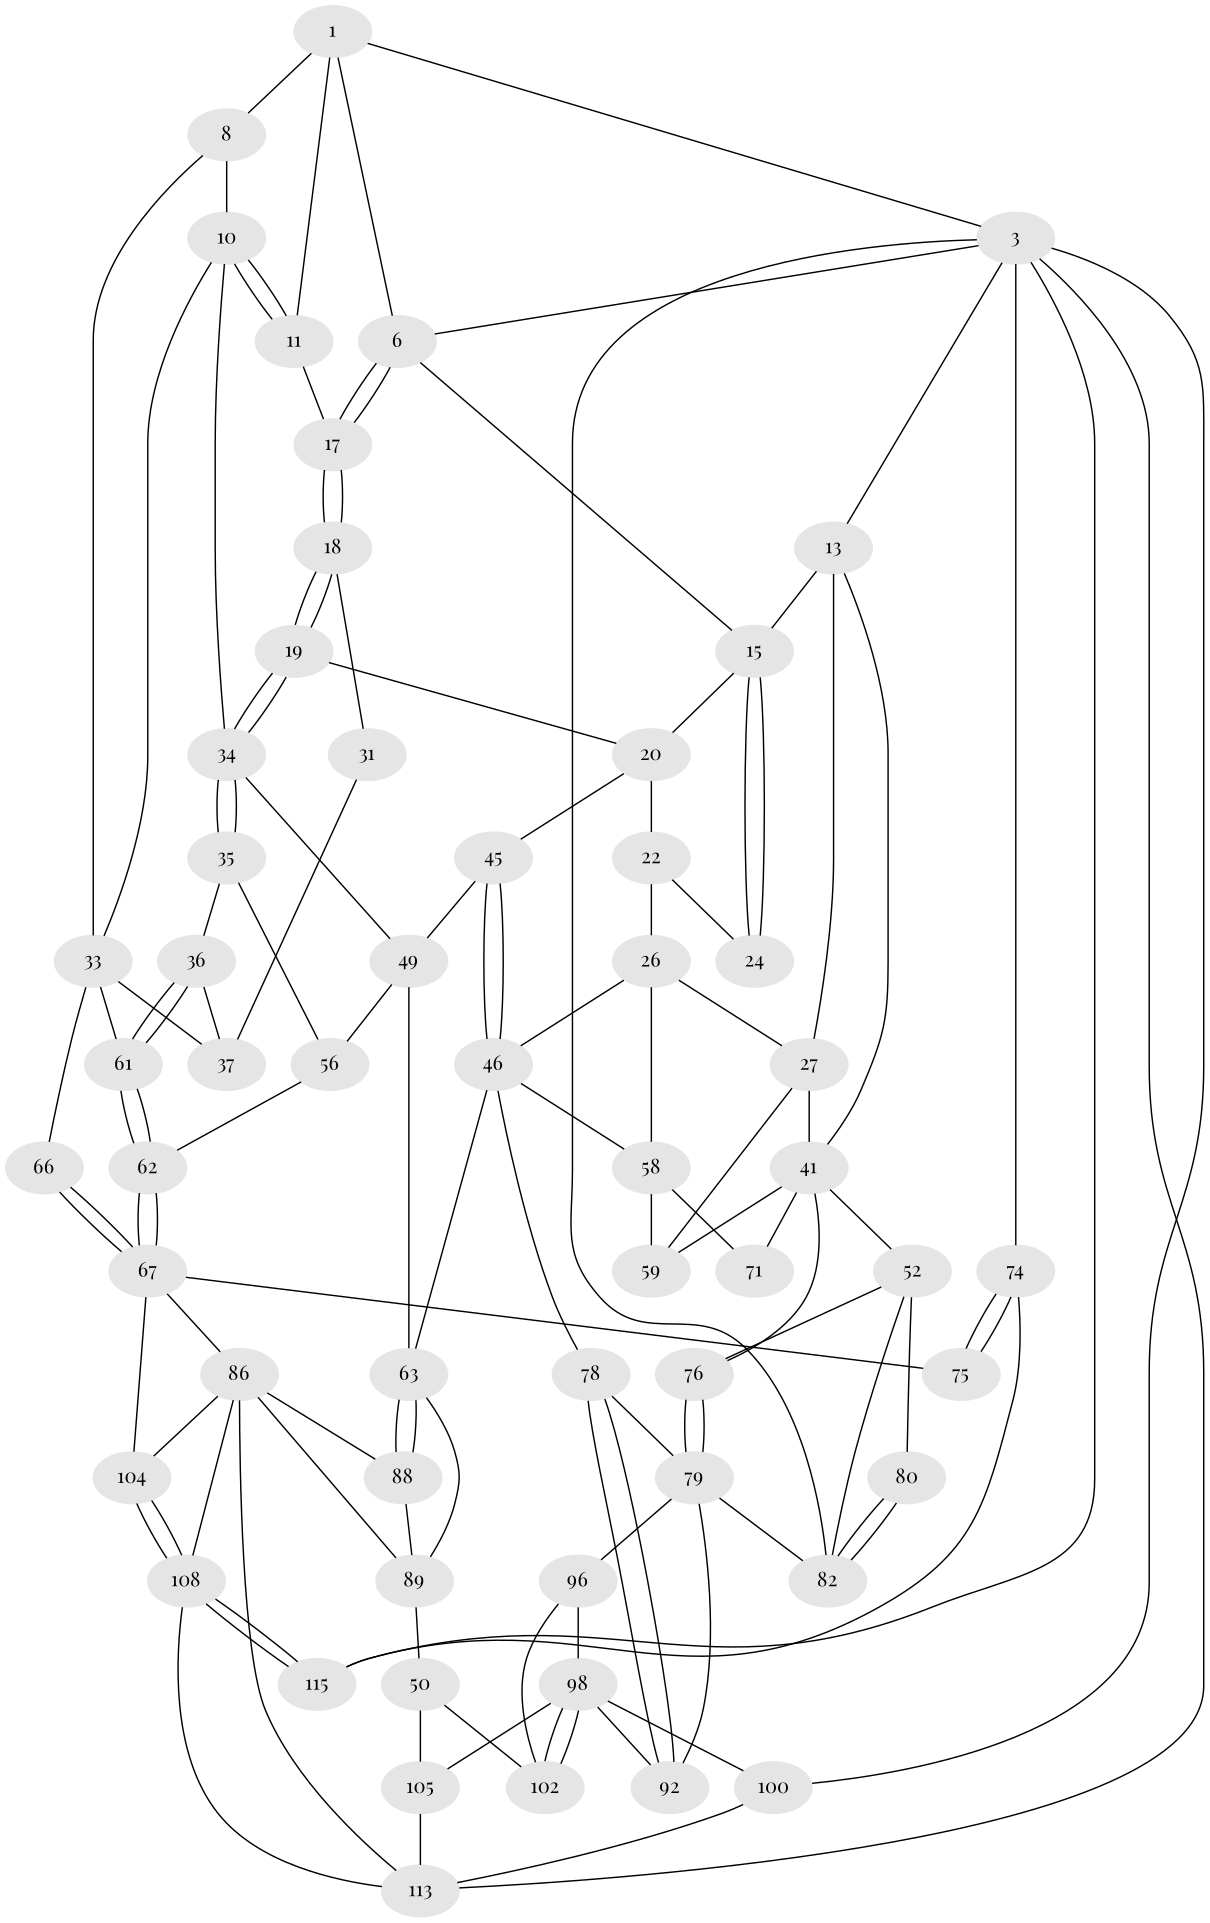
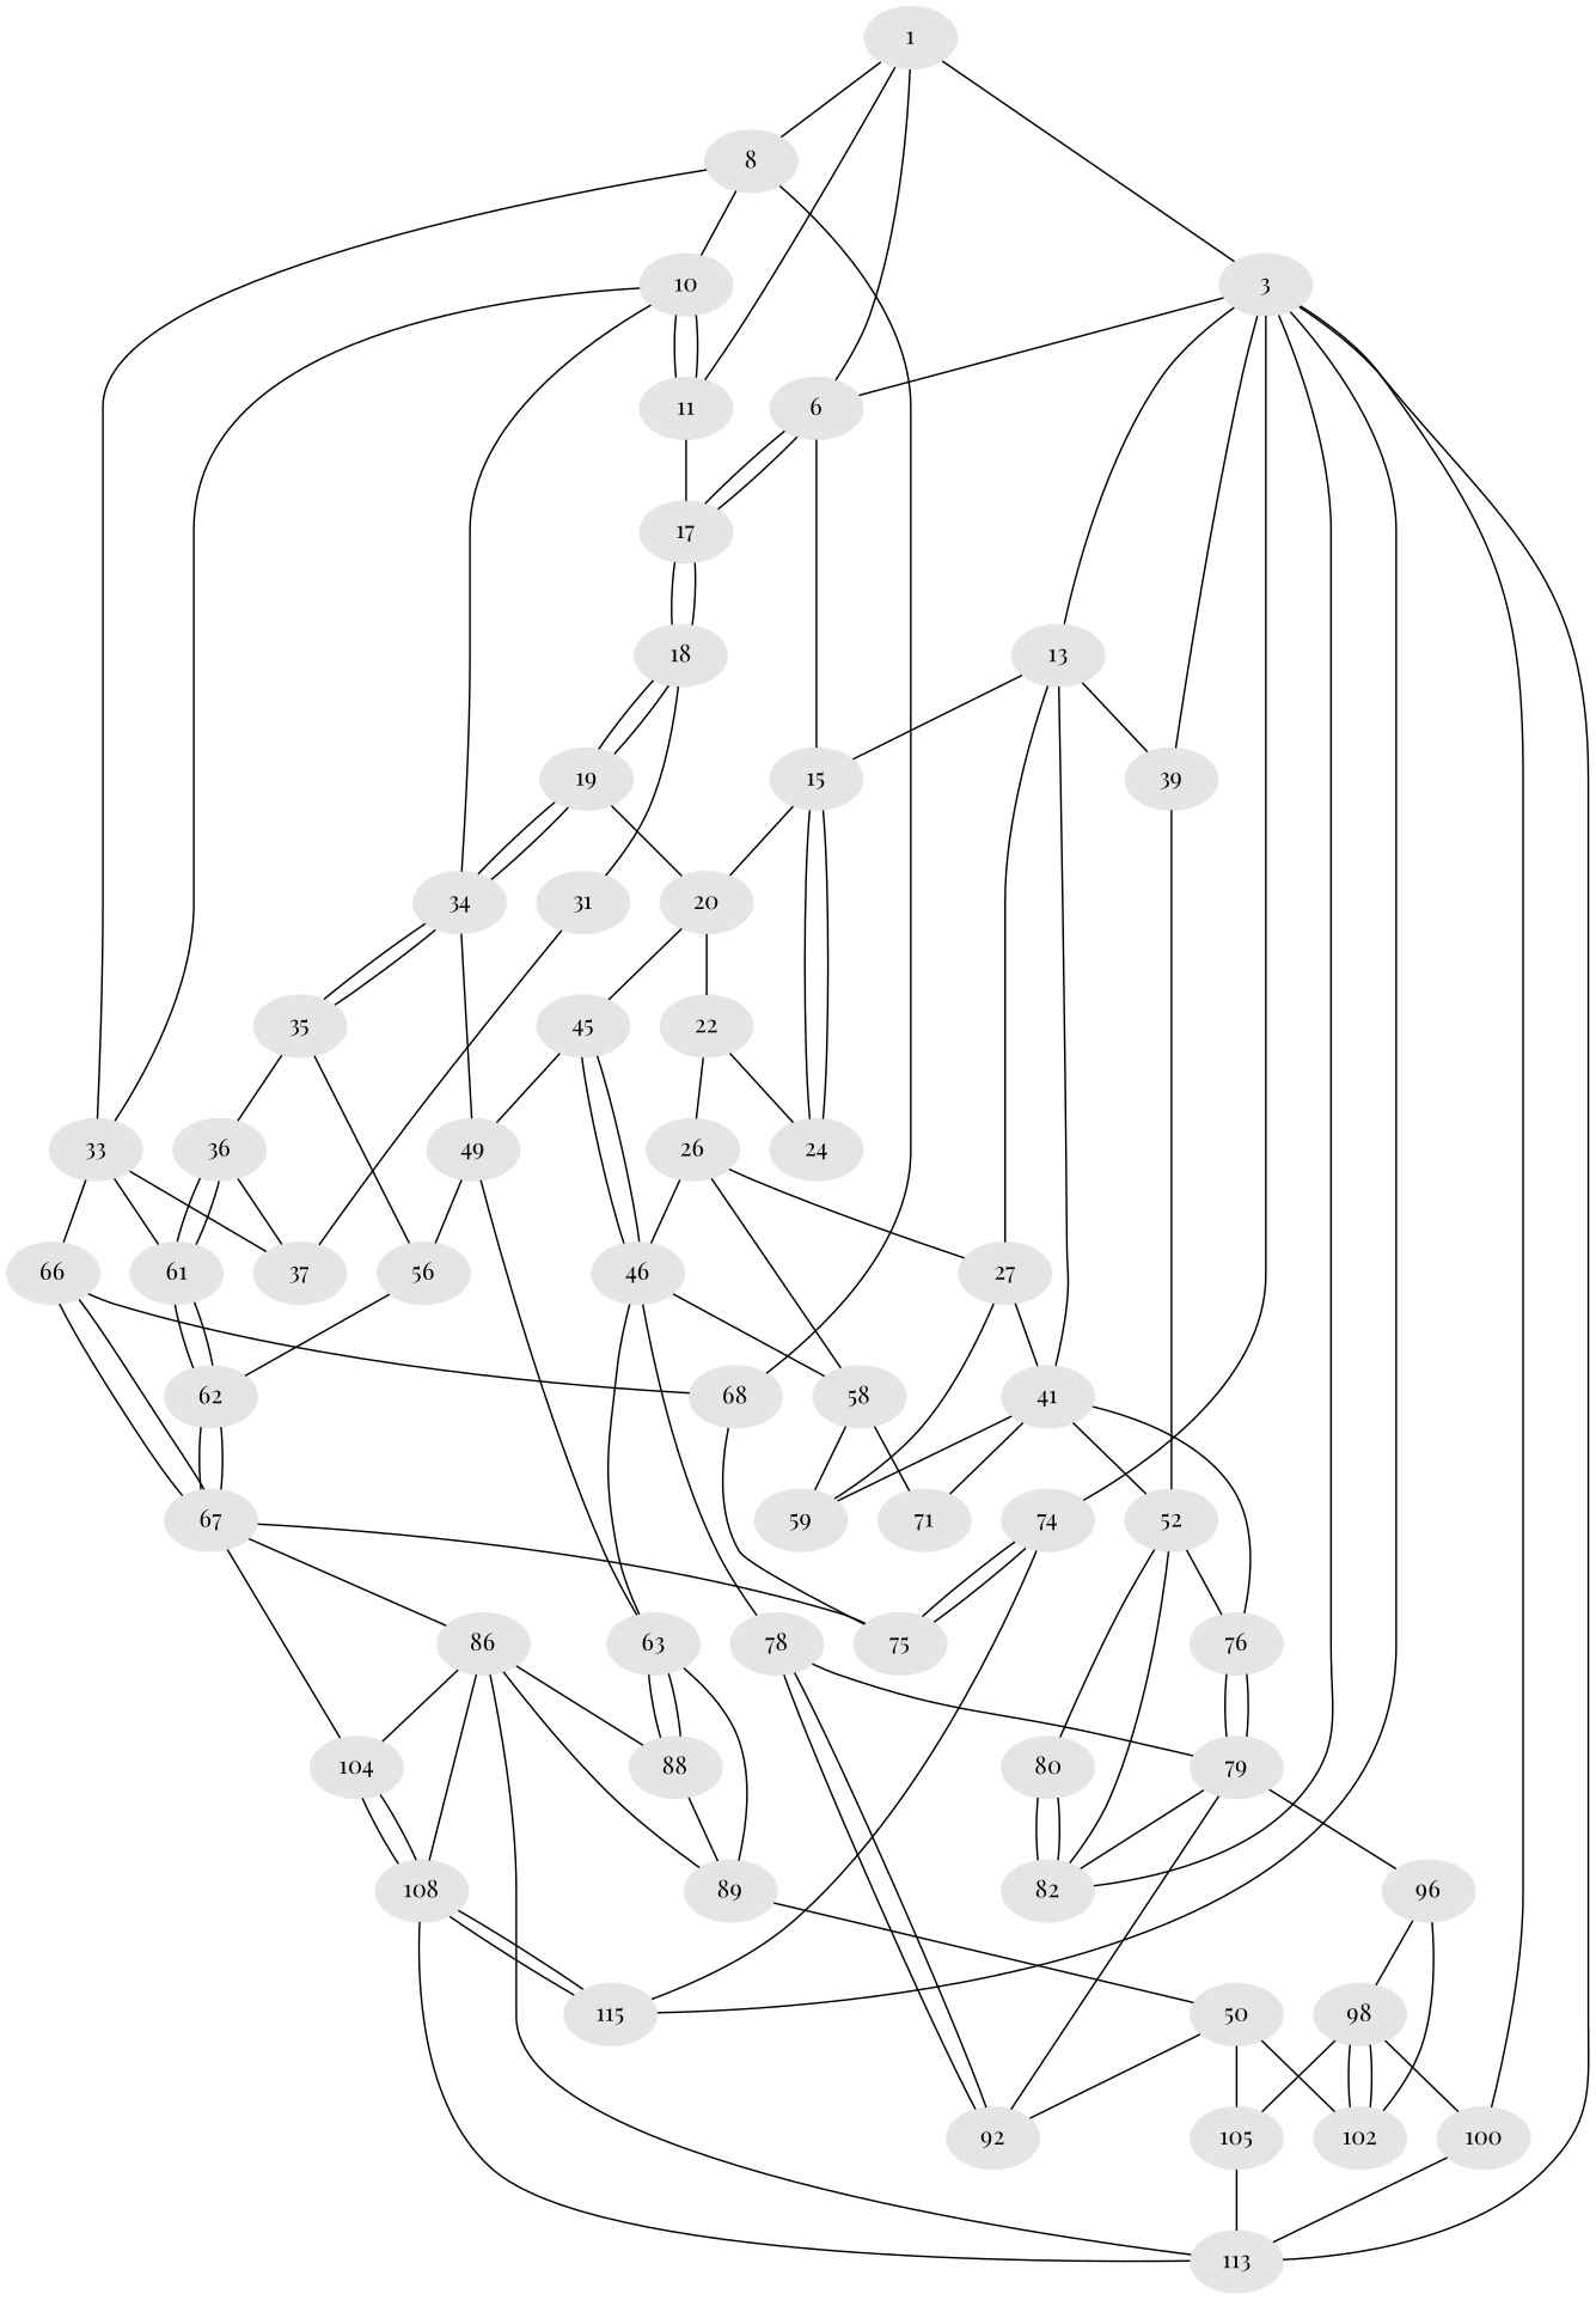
  graph {
    fontname="Playfair Display"
    node [color=gray90 fontname="Playfair Display" style=filled]
    edge [fontname="Playfair Display"]
    1 [super="+2+5"]
    3 [super="+4+12"]
    6 [super="+7"]
    8 [super="+9"]
    11
    13 [super="+29+14"]
+   39
    74
    82 [super="+83"]
    100
    113 [super="+114+116"]
    115 [super="+117"]
    15 [super="+16"]
    17
    10 [super="+30"]
    33 [super="+42"]
+   68 [super="+69"]
    27 [super="+40+28"]
    41 [super="+50"]
    52 [super="+77+53"]
    75
    20 [super="+21+44"]
    24
    18
    34 [super="+48"]
    37
    61
    66
    31
    59
    71
    76
    22 [super="+23"]
    45
    19
    35 [super="+55"]
    49 [super="+57"]
    26 [super="+47"]
    46 [super="+65"]
    58 [super="+70"]
    63 [super="+64"]
    78
    62
    67 [super="+85"]
    36
    56
    80
    79 [super="+81"]
    88
    89 [super="+93"]
    92
    86 [super="+87"]
    104
    n54 [label=50 super="+91"]
    108 [super="+109"]
    96 [super="+101+97"]
    102
    98 [super="+99"]
    105 [super="+106+107"]
    1 -- 3
    1 -- 6
    1 -- 8
    1 -- 11
    3 -- 6
    3 -- 13
+   3 -- 39
    3 -- 74 [weight=2]
    3 -- 82
    3 -- 100
    3 -- 113
    3 -- 115
    6 -- 15
    6 -- 17
    6 -- 17
    8 -- 10
    8 -- 33
+   8 -- 68 [weight=2]
    11 -- 17
+   13 -- 39
    13 -- 15
    13 -- 27 [weight=2]
    13 -- 41
+   39 -- 52
    74 -- 115
    74 -- 75
    74 -- 75
    100 -- 113
    15 -- 20
    15 -- 24
    15 -- 24
    17 -- 18
    17 -- 18
    10 -- 11
    10 -- 11
    10 -- 33
    10 -- 34
    33 -- 37
    33 -- 61
    33 -- 66
+   68 -- 75
    27 -- 41
    27 -- 59
    41 -- 52
    41 -- 59
    41 -- 71 [weight=2]
    41 -- 76
    52 -- 82
    52 -- 76
    52 -- 80
    20 -- 22 [weight=2]
    20 -- 45
    18 -- 31
    18 -- 19
    18 -- 19
    34 -- 35 [weight=2]
    34 -- 35
    34 -- 49
    61 -- 62
    61 -- 62
+   66 -- 68
    66 -- 67
    66 -- 67
    31 -- 37
    76 -- 79
    76 -- 79
    22 -- 24
    22 -- 26
    45 -- 49
    45 -- 46
    45 -- 46
    19 -- 20
    19 -- 34
    19 -- 34
    35 -- 36
    35 -- 56
    49 -- 63
    49 -- 56
    26 -- 27
    26 -- 46
    26 -- 58
    46 -- 58
    46 -- 63
    46 -- 78
    58 -- 59
    58 -- 71
    63 -- 88
    63 -- 88
    63 -- 89
    78 -- 79
    78 -- 92
    78 -- 92
    62 -- 67
    62 -- 67
    67 -- 75
    67 -- 86
    67 -- 104
    36 -- 37
    36 -- 61
    36 -- 61
    56 -- 62
    80 -- 82
    80 -- 82
    79 -- 82
    79 -- 92
    79 -- 96
    88 -- 89
    89 -- n54
    86 -- 113
    86 -- 88
    86 -- 89
    86 -- 104
    86 -- 108
    104 -- 108
    104 -- 108
-   98 -- 92
+   n54 -- 92
    n54 -- 102
    n54 -- 105 [weight=2]
    108 -- 113
    108 -- 115 [weight=2]
    108 -- 115
    96 -- 102
    96 -- 98
    98 -- 100
    98 -- 102
    98 -- 102
    98 -- 105
    105 -- 113 [weight=2]
  }
